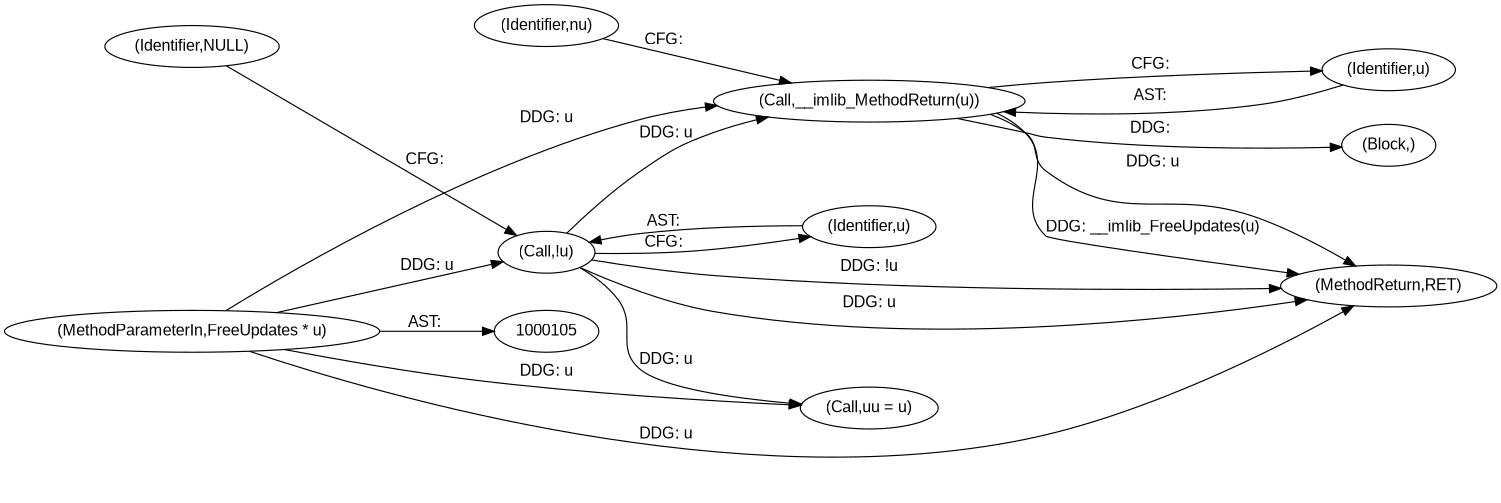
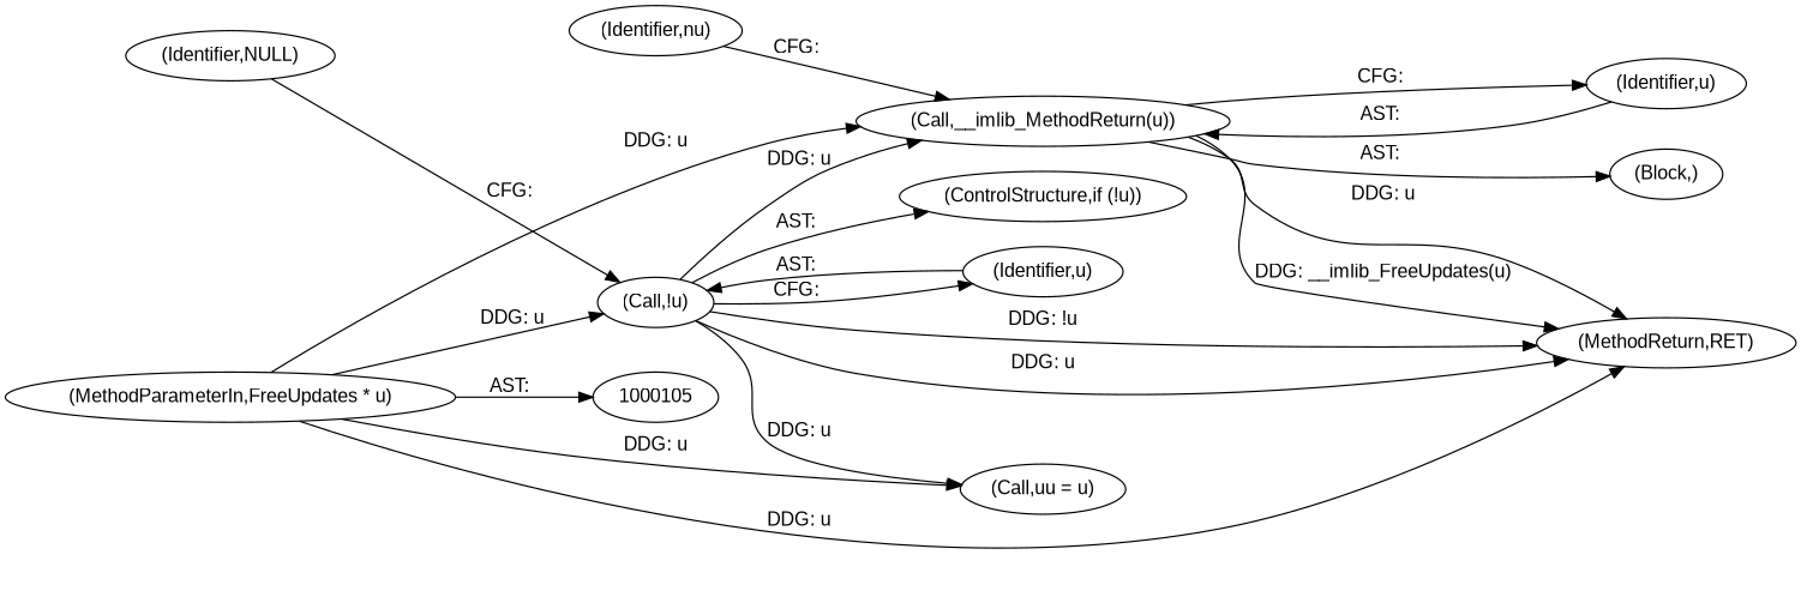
  digraph {
    fontname="Liberation Sans"
    rankdir=LR
    node [fontname="Liberation Sans"]
    edge [fontname="Liberation Sans"]
    n1 [label="(Call,__imlib_MethodReturn(u))"]
    n2 [label="(Block,)"]
    n3 [label="(MethodReturn,RET)"]
    n4 [label="(Identifier,u)"]
    n5 [label="(MethodParameterIn,FreeUpdates * u)"]
    n6 [label="(Call,!u)"]
    n7 [label="(Call,uu = u)"]
    1000105
+   n9 [label="(ControlStructure,if (!u))"]
    n10 [label="(Identifier,u)"]
    n11 [label="(Identifier,nu)"]
    n12 [label="(Identifier,NULL)"]
-   n1 -> n2 [label="DDG: "]
+   n1 -> n2 [label="AST: "]
    n1 -> n3 [label="DDG: __imlib_FreeUpdates(u)"]
    n1 -> n3 [label="DDG: u"]
    n1 -> n4 [label="CFG: "]
    n4 -> n1 [label="AST: "]
    n5 -> n1 [label="DDG: u"]
    n5 -> n3 [label="DDG: u"]
    n5 -> n6 [label="DDG: u"]
    n5 -> n7 [label="DDG: u"]
    n5 -> 1000105 [label="AST: "]
    n6 -> n1 [label="DDG: u"]
    n6 -> n3 [label="DDG: !u"]
    n6 -> n3 [label="DDG: u"]
    n6 -> n7 [label="DDG: u"]
+   n6 -> n9 [label="AST: "]
    n6 -> n10 [label="CFG: "]
    n10 -> n6 [label="AST: "]
    n11 -> n1 [label="CFG: "]
    n12 -> n6 [label="CFG: "]
  }
